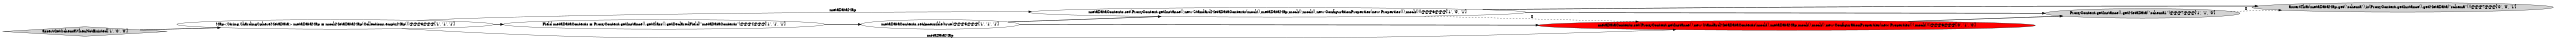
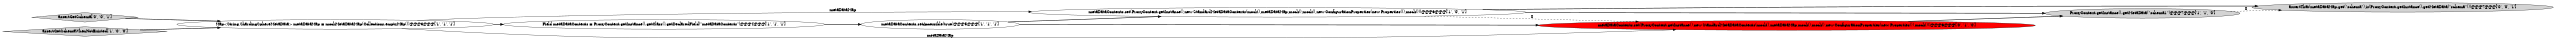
  digraph {
    rankdir=LR
    node [fillcolor=lightgray shape=ellipse style=filled]
    edge [style=bold]
    n1 [label="assertThat(metaDataMap.get(\"schema\"),is(ProxyContext.getInstance().getMetaData(\"schema\")))@@@7@@@['0', '0', '1']"]
+   n2 [label="assertGetSchema['0', '0', '1']" shape=diamond]
    n3 [fillcolor=white label="Map<String,ShardingSphereMetaData> metaDataMap = mockMetaDataMap(Collections.emptyMap())@@@3@@@['1', '1', '1']"]
    n4 [fillcolor=white label="metaDataContexts.set(ProxyContext.getInstance(),new StandardMetaDataContexts(mock(),metaDataMap,mock(),mock(),new ConfigurationProperties(new Properties()),mock()))@@@6@@@['1', '0', '1']"]
    n5 [fillcolor=red label="metaDataContexts.set(ProxyContext.getInstance(),new StandardMetaDataContexts(mock(),metaDataMap,mock(),mock(),new ConfigurationProperties(new Properties()),mock()))@@@6@@@['0', '1', '0']"]
    n6 [fillcolor=white label="Field metaDataContexts = ProxyContext.getInstance().getClass().getDeclaredField(\"metaDataContexts\")@@@4@@@['1', '1', '1']"]
    n7 [label="ProxyContext.getInstance().getMetaData(\"schema1\")@@@7@@@['1', '1', '0']"]
    n8 [fillcolor=white label="metaDataContexts.setAccessible(true)@@@5@@@['1', '1', '1']"]
    n9 [label="assertGetSchemaWhenNotExisted['1', '0', '0']" shape=diamond]
+   n2 -> n3
    n3 -> n4 [label=metaDataMap style=solid]
    n3 -> n5 [label=metaDataMap style=solid]
    n3 -> n6
    n4 -> n1
    n4 -> n5 [label=0 style=dashed]
    n4 -> n7
    n5 -> n7
    n6 -> n8
    n7 -> n1 [label=0 style=dashed]
    n8 -> n4
    n8 -> n5
    n9 -> n3
  }
